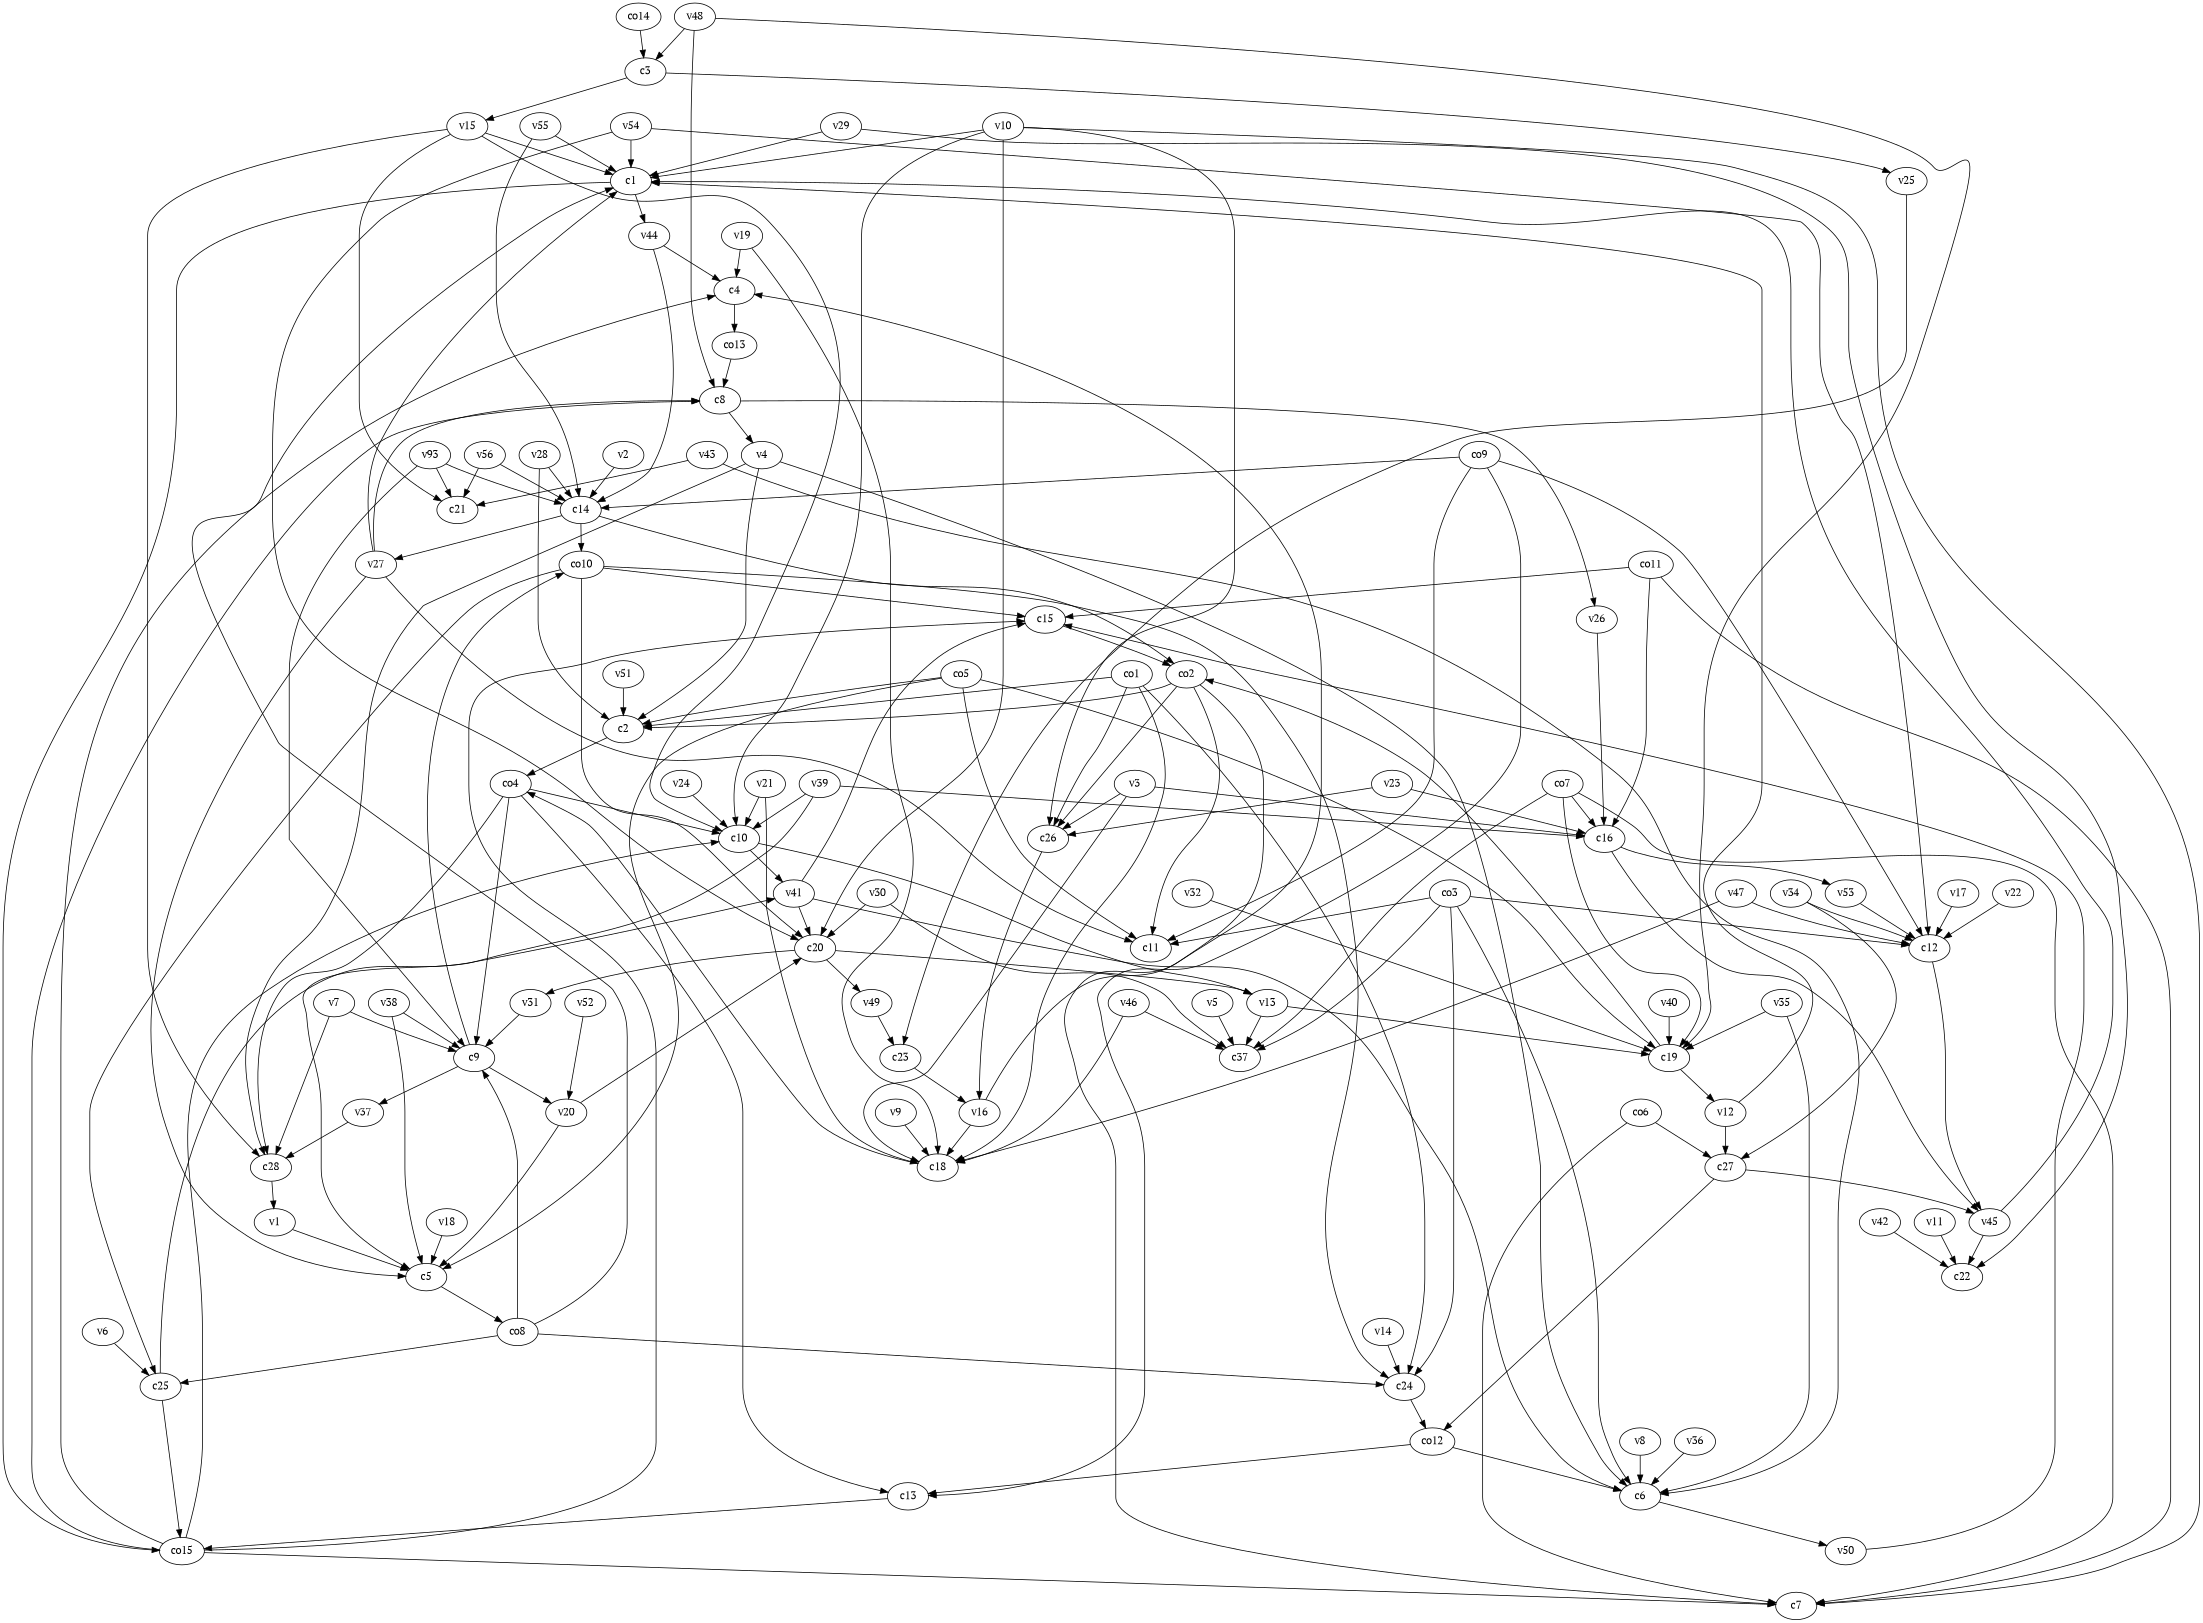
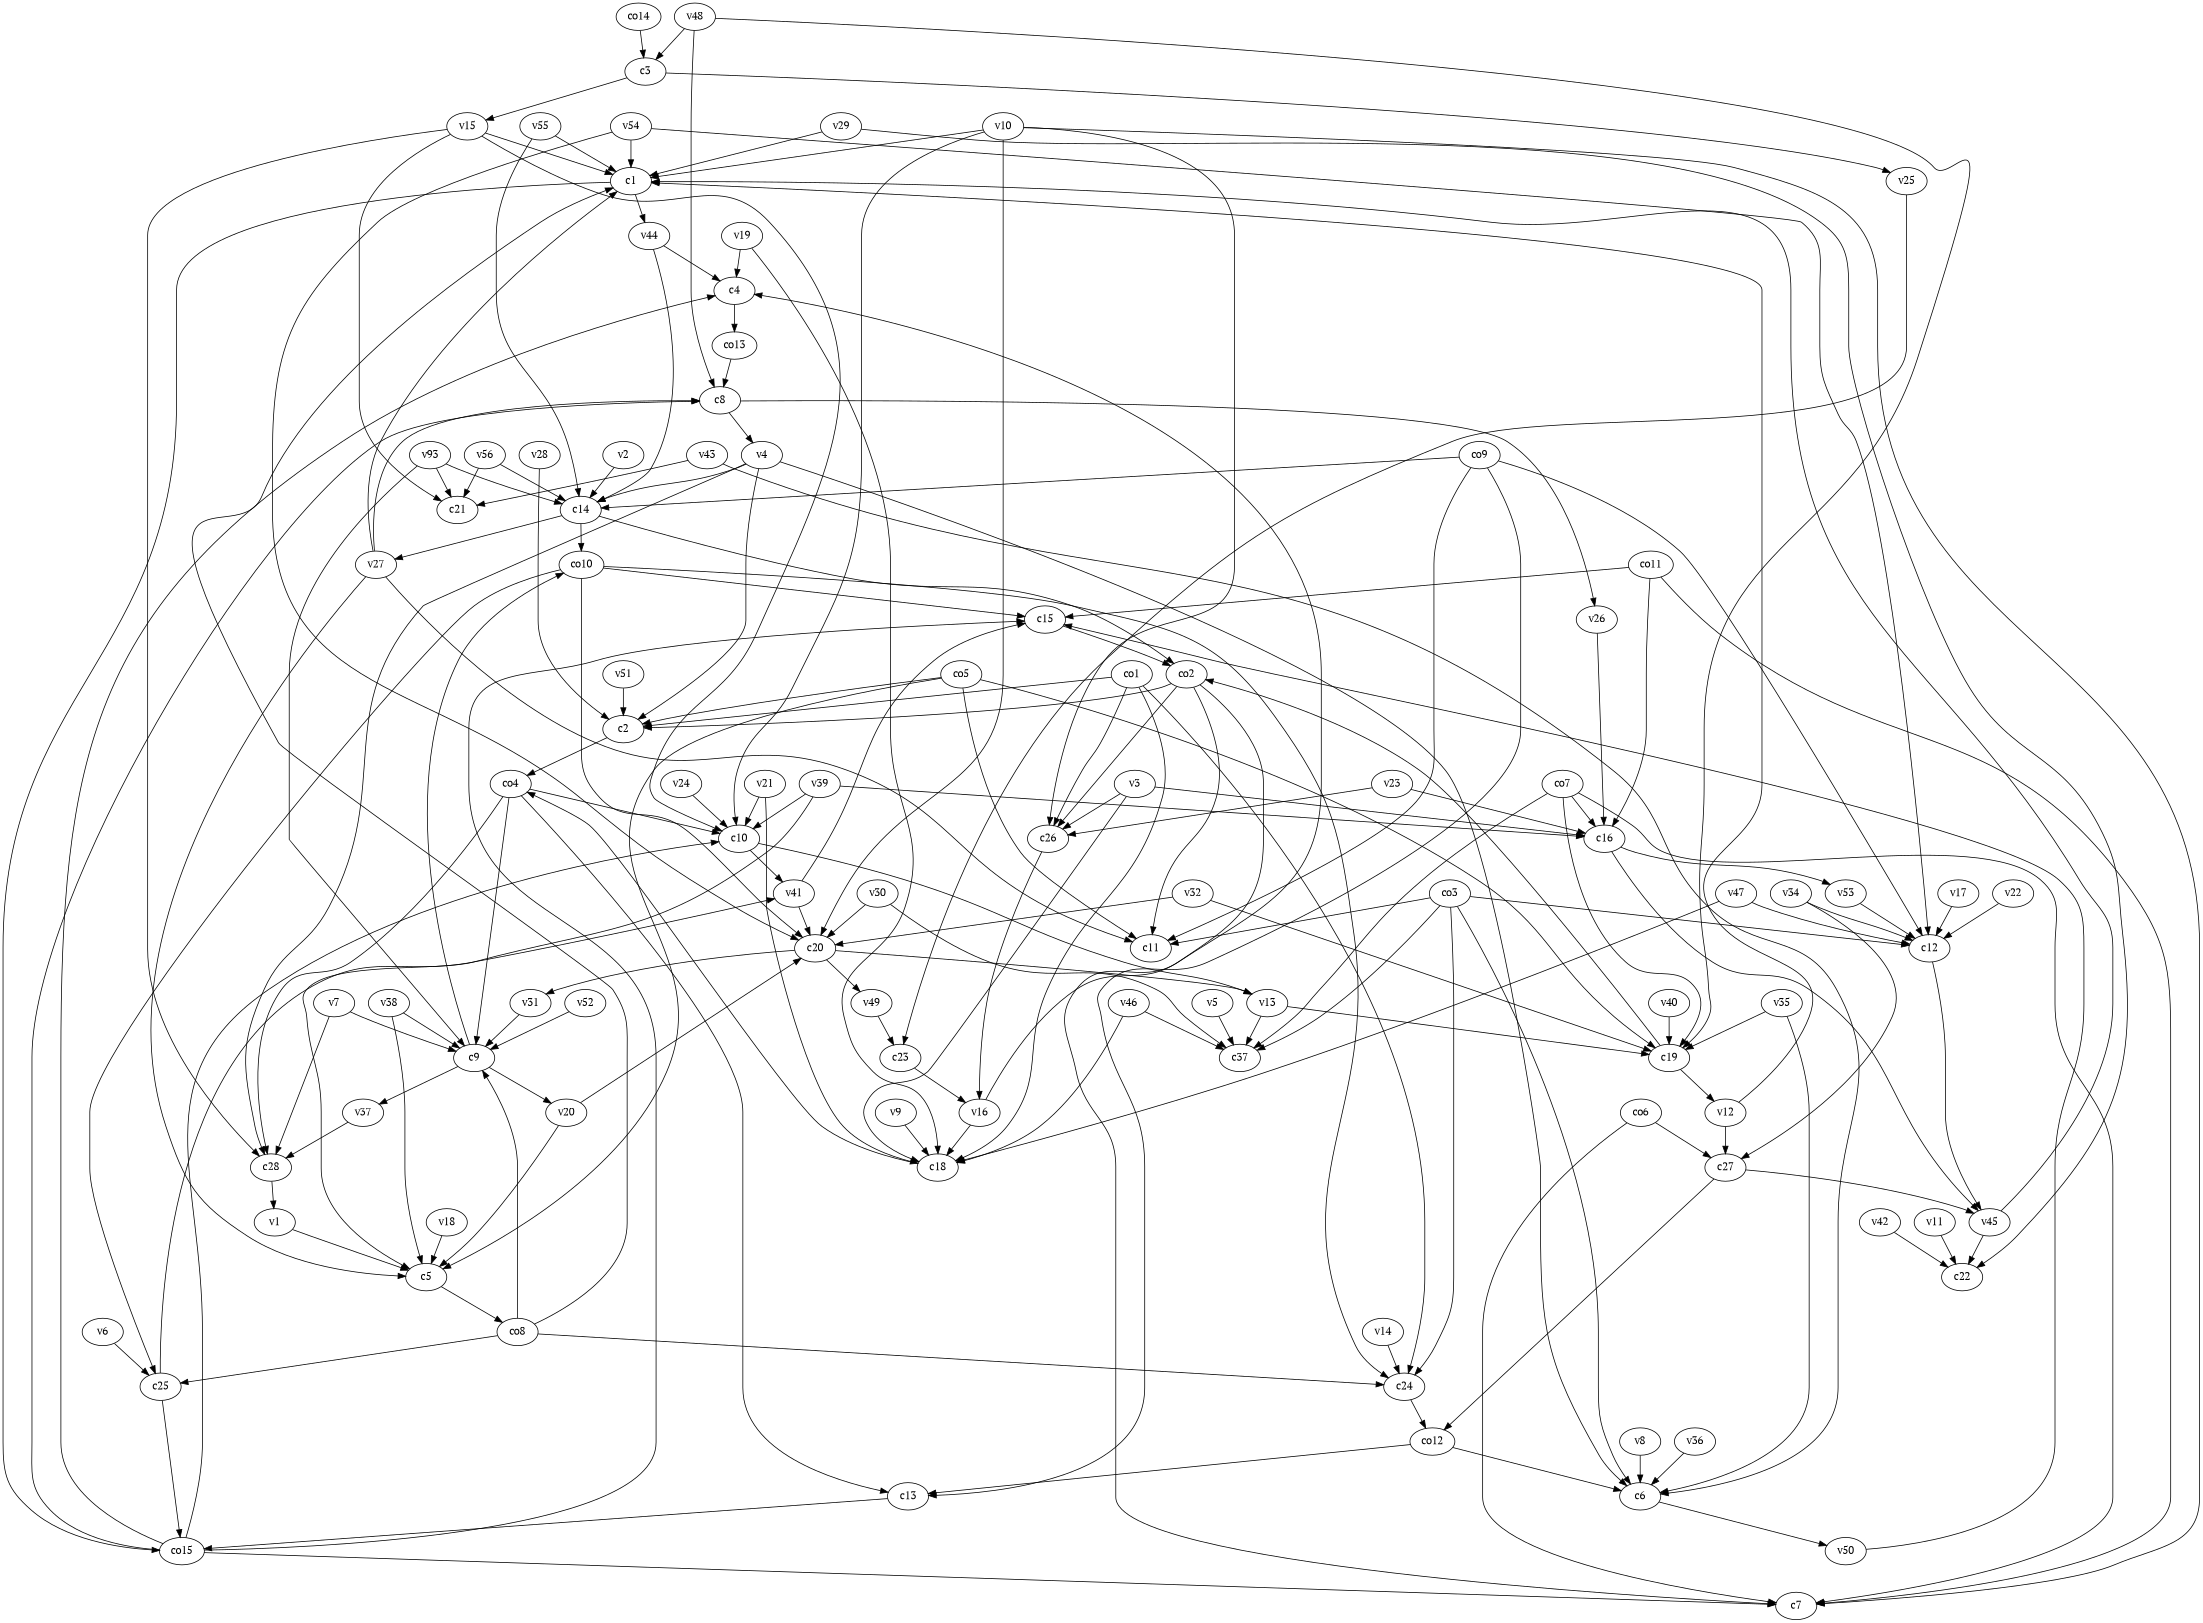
  strict digraph {
    fontname="PT Serif"
    node [fontname="PT Serif"]
    edge [fontname="PT Serif" weight=1]
    c1
    v44
    co15
    c4
    c14
    c8
    c10
    c15
    c7
    c2
    co4
    c9
    c13
    c28
    c3
    v15
    v25
    c21
    c23
    co13
    c5
    co8
    c24
    c25
    c6
    v50
    v4
    v26
    c16
    v20
    v37
    co10
    c20
    v13
    v41
    c19
    n37 [label=c37]
    c12
    v45
    c22
    v27
    co2
    c11
    c26
    v53
    c18
    v12
    c27
    v31
    v49
    v16
    co12
    v1
    v2
    v3
    v5
    v6
    v7
    v8
    v9
    v10
    v11
    v14
    v17
    v18
    v19
    v21
    v22
    v23
    v24
    v28
    v29
    v30
    v32
    n75 [label=v93]
    v34
    v35
    v36
    v38
    v39
    v40
    v42
    v43
    v46
    v47
    v48
    v51
    v52
    v54
    v55
    v56
    co1
    co3
    co5
    co6
    co7
    co9
    co11
    co14
    c1 -> v44
    c1 -> co15
    v44 -> c4
    v44 -> c14
    co15 -> c4
    co15 -> c8
    co15 -> c10
    co15 -> c15
    co15 -> c7
    c4 -> co13
    c14 -> co10
    c14 -> v27
    c14 -> co2
    c8 -> v4
    c8 -> v26
    c10 -> v13
    c10 -> v41
    c15 -> co2
    c2 -> co4
    co4 -> c10
    co4 -> c9
    co4 -> c13
    co4 -> c28
    c9 -> v20
    c9 -> v37
    c9 -> co10
    c13 -> co15
    c28 -> v1
    c3 -> v15
    c3 -> v25
    v15 -> c1
    v15 -> c10
    v15 -> c28
    v15 -> c21
    v25 -> c23
    c23 -> v16
    co13 -> c8
    c5 -> co8
    co8 -> c1
    co8 -> c9
    co8 -> c24
    co8 -> c25
    c24 -> co12
    c25 -> co15
    c25 -> v41
    c6 -> v50
    v50 -> c15
    v4 -> c2
    v4 -> c28
    v4 -> c6
    v26 -> c16
    c16 -> v45
    c16 -> v53
    v20 -> c5
    v20 -> c20
    v37 -> c28
    co10 -> c15
    co10 -> c24
    co10 -> c25
    co10 -> c20
    c20 -> v13
    c20 -> v31
    c20 -> v49
    v13 -> c19
    v13 -> n37
    v41 -> c15
-   v41 -> c6
    v41 -> c20
    c19 -> co2
    c19 -> v12
    c12 -> v45
    v45 -> c1
    v45 -> c22
    v27 -> c1
    v27 -> c8
    v27 -> c5
    v27 -> c11
    co2 -> c7
    co2 -> c2
    co2 -> c11
    co2 -> c26
    c26 -> v16
    v53 -> c12
    c18 -> co4
    v12 -> c1
    v12 -> c27
    c27 -> v45
    c27 -> co12
    v31 -> c9
    v49 -> c23
    v16 -> c4
    v16 -> c18
    co12 -> c13
    co12 -> c6
    v1 -> c5
    v2 -> c14
    v3 -> c16
    v3 -> c26
    v3 -> c18
    v5 -> n37
    v6 -> c25
    v7 -> c9
    v7 -> c28
    v8 -> c6
    v9 -> c18
    v10 -> c1
    v10 -> c10
    v10 -> c7
    v10 -> c20
    v10 -> c26
    v11 -> c22
    v14 -> c24
    v17 -> c12
    v18 -> c5
    v19 -> c4
    v19 -> c18
    v21 -> c10
    v21 -> c18
    v22 -> c12
    v23 -> c16
    v23 -> c26
    v24 -> c10
-   v28 -> c14
+   v4 -> c14
    v28 -> c2
    v29 -> c1
    v29 -> c22
    v30 -> c20
    v30 -> n37
+   v32 -> c20
    v32 -> c19
    n75 -> c14
    n75 -> c9
    n75 -> c21
    v34 -> c12
    v34 -> c27
    v35 -> c6
    v35 -> c19
    v36 -> c6
    v38 -> c9
    v38 -> c5
    v39 -> c10
    v39 -> c5
    v39 -> c16
    v40 -> c19
    v42 -> c22
    v43 -> c21
    v43 -> c6
    v46 -> n37
    v46 -> c18
    v47 -> c12
    v47 -> c18
    v48 -> c8
    v48 -> c3
    v48 -> c19
    v51 -> c2
-   v52 -> v20
+   v52 -> c9
    v54 -> c1
    v54 -> c20
    v54 -> c12
    v55 -> c1
    v55 -> c14
    v56 -> c14
    v56 -> c21
    co1 -> c2
    co1 -> c24
    co1 -> c26
    co1 -> c18
    co3 -> c24
    co3 -> c6
    co3 -> n37
    co3 -> c12
    co3 -> c11
    co5 -> c2
    co5 -> c5
    co5 -> c19
    co5 -> c11
    co6 -> c7
    co6 -> c27
    co7 -> c7
    co7 -> c16
    co7 -> c19
    co7 -> n37
    co9 -> c14
    co9 -> c13
    co9 -> c12
    co9 -> c11
    co11 -> c15
    co11 -> c7
    co11 -> c16
    co14 -> c3
  }
